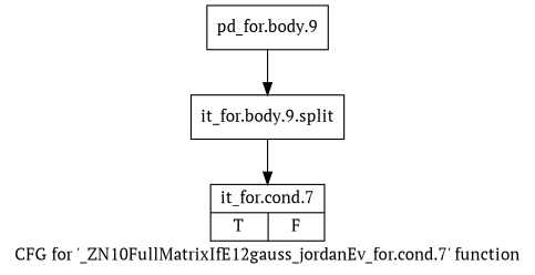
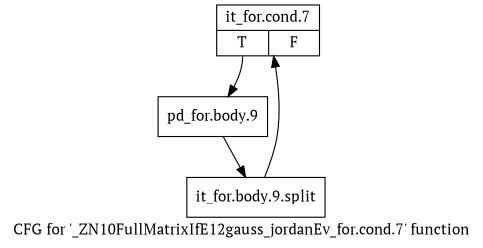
  digraph {
    fontname="PT Serif"
    label="CFG for '_ZN10FullMatrixIfE12gauss_jordanEv_for.cond.7' function"
    node [fontname="PT Serif" shape=record]
    edge [fontname="PT Serif"]
    n1 [label="{it_for.cond.7|{<s0>T|<s1>F}}"]
    n2 [label="{pd_for.body.9}"]
    n3 [label="{it_for.body.9.split}"]
+   n1 -> n2 [tailport=s0]
    n2 -> n3
    n3 -> n1
  }
